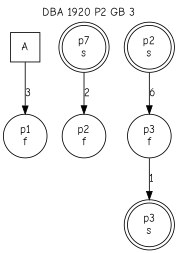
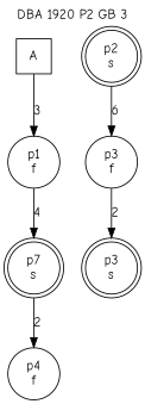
  digraph {
    fontname="Comic Neue"
    label=" DBA 1920 P2 GB 3 "
    labelloc=tl
    rankdir=TB
    node [fontname="Comic Neue" shape=circle]
    edge [fontname="Comic Neue"]
    n1 [label=A shape=square]
    n2 [label="p1\nf"]
    n3 [label="p7\ns" shape=doublecircle]
-   n4 [label="p2\nf"]
+   n4 [label="p4\nf"]
    n5 [label="p2\ns" shape=doublecircle]
    n6 [label="p3\nf"]
    n7 [label="p3\ns" shape=doublecircle]
    n1 -> n2 [label=3]
+   n2 -> n3 [label=4]
    n3 -> n4 [label=2]
    n5 -> n6 [label=6]
-   n6 -> n7 [label=1]
+   n6 -> n7 [label=2]
  }
